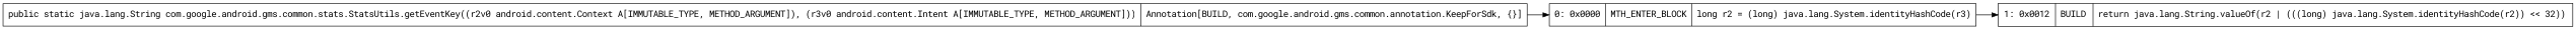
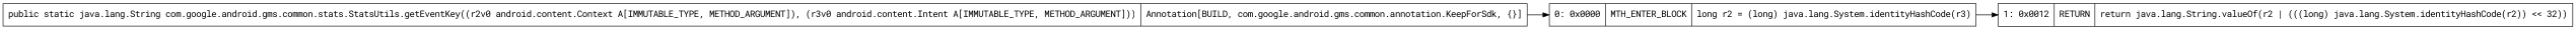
  digraph {
    rankdir=LR
    fontname="Roboto Mono"
    node [shape=record fontname="Roboto Mono"]
    edge [fontname="Roboto Mono"]
    n1 [label="{0\:\ 0x0000|MTH_ENTER_BLOCK\l|long r2 = (long) java.lang.System.identityHashCode(r3)\l}"]
-   n2 [label="{1\:\ 0x0012|BUILD\l|return java.lang.String.valueOf(r2 \| (((long) java.lang.System.identityHashCode(r2)) \<\< 32))\l}"]
+   n2 [label="{1\:\ 0x0012|RETURN\l|return java.lang.String.valueOf(r2 \| (((long) java.lang.System.identityHashCode(r2)) \<\< 32))\l}"]
    n3 [label="{public static java.lang.String com.google.android.gms.common.stats.StatsUtils.getEventKey((r2v0 android.content.Context A[IMMUTABLE_TYPE, METHOD_ARGUMENT]), (r3v0 android.content.Intent A[IMMUTABLE_TYPE, METHOD_ARGUMENT]))  | Annotation[BUILD, com.google.android.gms.common.annotation.KeepForSdk, \{\}]\l}"]
    n1 -> n2
    n3 -> n1
  }
